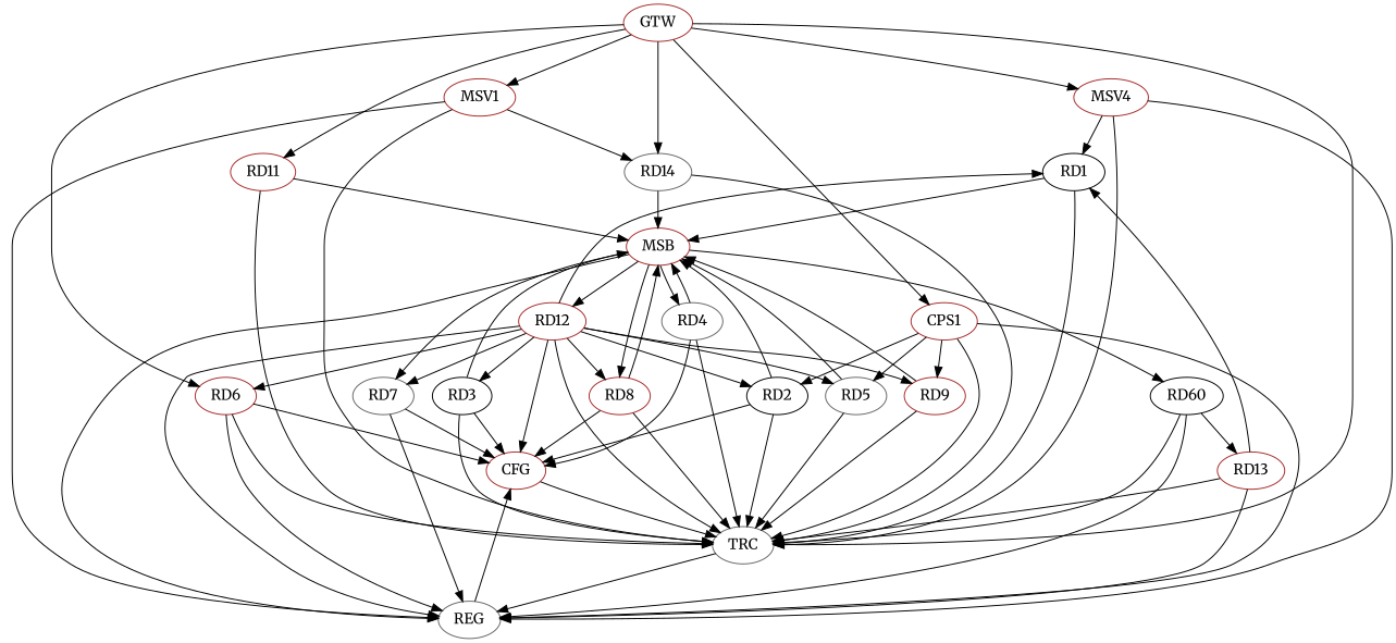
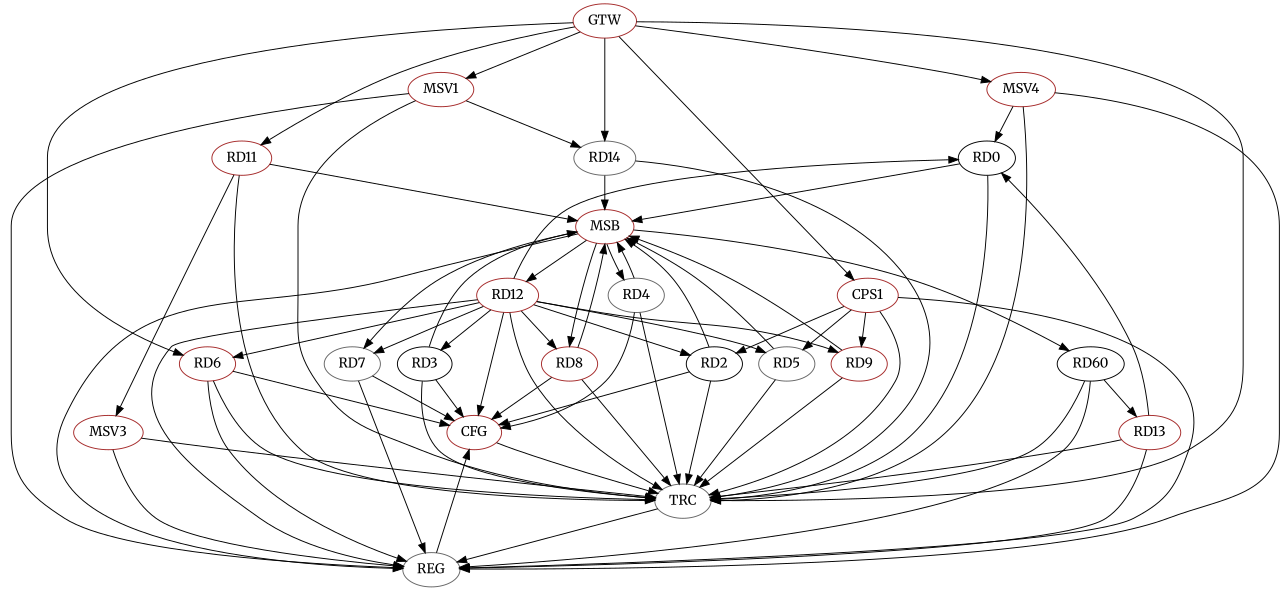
  strict digraph {
    fontname=Merriweather
    node [color=brown fontname=Merriweather]
    edge [fontname=Merriweather]
-   n1 [color=black label=RD1]
+   n1 [color=black label=RD0]
    n2 [label=MSB]
    n3 [color=gray40 label=TRC]
    n4 [color=gray40 label=RD4]
    n5 [color=gray40 label=REG]
    n6 [color=gray40 label=RD7]
    n7 [label=RD8]
    n8 [color=black label=RD60]
    n9 [label=RD12]
    n10 [color=black label=RD2]
    n11 [label=CFG]
    n12 [color=black label=RD3]
    n13 [color=gray40 label=RD5]
    n14 [label=RD6]
    n15 [label=RD9]
    n16 [label=RD13]
    n17 [label=RD11]
+   n18 [label=MSV3]
    n19 [color=gray40 label=RD14]
    n20 [label=CPS1]
    n21 [label=GTW]
    n22 [label=MSV1]
    n23 [label=MSV4]
    n1 -> n2
    n1 -> n3
    n2 -> n4
    n2 -> n5
    n2 -> n6
    n2 -> n7
    n2 -> n8
    n2 -> n9
    n3 -> n5
    n4 -> n2
    n4 -> n3
    n4 -> n11
    n5 -> n11
    n6 -> n5
    n6 -> n11
    n7 -> n2
    n7 -> n3
    n7 -> n11
    n8 -> n3
    n8 -> n5
    n8 -> n16
    n9 -> n1
    n9 -> n3
    n9 -> n5
    n9 -> n6
    n9 -> n7
    n9 -> n10
    n9 -> n11
    n9 -> n12
    n9 -> n13
    n9 -> n14
    n9 -> n15
    n10 -> n2
    n10 -> n3
    n10 -> n11
    n11 -> n3
    n12 -> n2
    n12 -> n3
    n12 -> n11
    n13 -> n2
    n13 -> n3
    n14 -> n3
    n14 -> n5
    n14 -> n11
    n15 -> n2
    n15 -> n3
    n16 -> n1
    n16 -> n3
    n16 -> n5
    n17 -> n2
    n17 -> n3
+   n17 -> n18
+   n18 -> n3
+   n18 -> n5
    n19 -> n2
    n19 -> n3
    n20 -> n3
    n20 -> n5
    n20 -> n10
    n20 -> n13
    n20 -> n15
    n21 -> n3
    n21 -> n14
    n21 -> n17
    n21 -> n19
    n21 -> n20
    n21 -> n22
    n21 -> n23
    n22 -> n3
    n22 -> n5
    n22 -> n19
    n23 -> n1
    n23 -> n3
    n23 -> n5
  }
